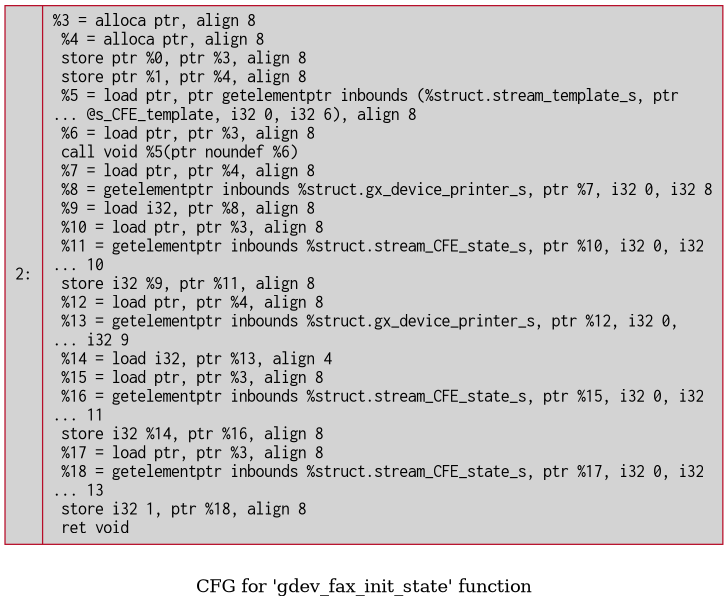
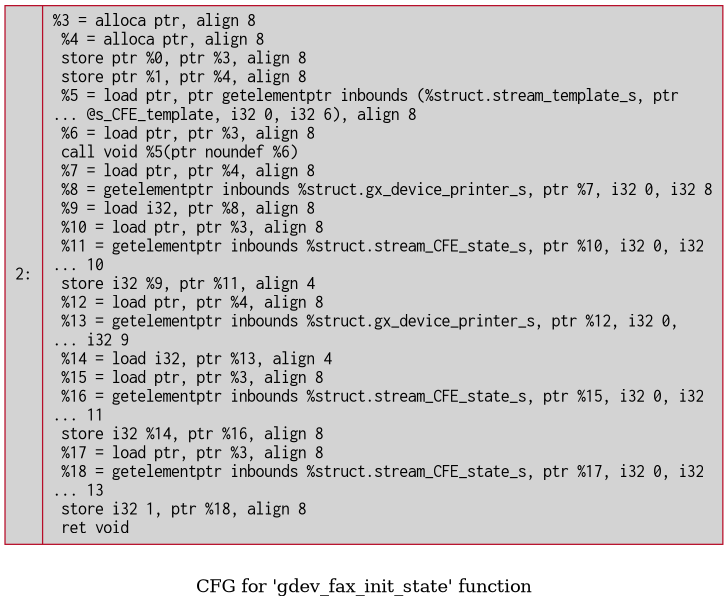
  digraph {
    label="CFG for 'gdev_fax_init_state' function"
    rankdir=LR
-   n1 [color="#b70d28ff" fillcolor=lightgrey fontname=Courier label="{2:\l|  %3 = alloca ptr, align 8\l  %4 = alloca ptr, align 8\l  store ptr %0, ptr %3, align 8\l  store ptr %1, ptr %4, align 8\l  %5 = load ptr, ptr getelementptr inbounds (%struct.stream_template_s, ptr\l... @s_CFE_template, i32 0, i32 6), align 8\l  %6 = load ptr, ptr %3, align 8\l  call void %5(ptr noundef %6)\l  %7 = load ptr, ptr %4, align 8\l  %8 = getelementptr inbounds %struct.gx_device_printer_s, ptr %7, i32 0, i32 8\l  %9 = load i32, ptr %8, align 8\l  %10 = load ptr, ptr %3, align 8\l  %11 = getelementptr inbounds %struct.stream_CFE_state_s, ptr %10, i32 0, i32\l... 10\l  store i32 %9, ptr %11, align 8\l  %12 = load ptr, ptr %4, align 8\l  %13 = getelementptr inbounds %struct.gx_device_printer_s, ptr %12, i32 0,\l... i32 9\l  %14 = load i32, ptr %13, align 4\l  %15 = load ptr, ptr %3, align 8\l  %16 = getelementptr inbounds %struct.stream_CFE_state_s, ptr %15, i32 0, i32\l... 11\l  store i32 %14, ptr %16, align 8\l  %17 = load ptr, ptr %3, align 8\l  %18 = getelementptr inbounds %struct.stream_CFE_state_s, ptr %17, i32 0, i32\l... 13\l  store i32 1, ptr %18, align 8\l  ret void\l}" shape=record style=filled]
+   n1 [color="#b70d28ff" fillcolor=lightgrey fontname=Courier label="{2:\l|  %3 = alloca ptr, align 8\l  %4 = alloca ptr, align 8\l  store ptr %0, ptr %3, align 8\l  store ptr %1, ptr %4, align 8\l  %5 = load ptr, ptr getelementptr inbounds (%struct.stream_template_s, ptr\l... @s_CFE_template, i32 0, i32 6), align 8\l  %6 = load ptr, ptr %3, align 8\l  call void %5(ptr noundef %6)\l  %7 = load ptr, ptr %4, align 8\l  %8 = getelementptr inbounds %struct.gx_device_printer_s, ptr %7, i32 0, i32 8\l  %9 = load i32, ptr %8, align 8\l  %10 = load ptr, ptr %3, align 8\l  %11 = getelementptr inbounds %struct.stream_CFE_state_s, ptr %10, i32 0, i32\l... 10\l  store i32 %9, ptr %11, align 4\l  %12 = load ptr, ptr %4, align 8\l  %13 = getelementptr inbounds %struct.gx_device_printer_s, ptr %12, i32 0,\l... i32 9\l  %14 = load i32, ptr %13, align 4\l  %15 = load ptr, ptr %3, align 8\l  %16 = getelementptr inbounds %struct.stream_CFE_state_s, ptr %15, i32 0, i32\l... 11\l  store i32 %14, ptr %16, align 8\l  %17 = load ptr, ptr %3, align 8\l  %18 = getelementptr inbounds %struct.stream_CFE_state_s, ptr %17, i32 0, i32\l... 13\l  store i32 1, ptr %18, align 8\l  ret void\l}" shape=record style=filled]
  }
